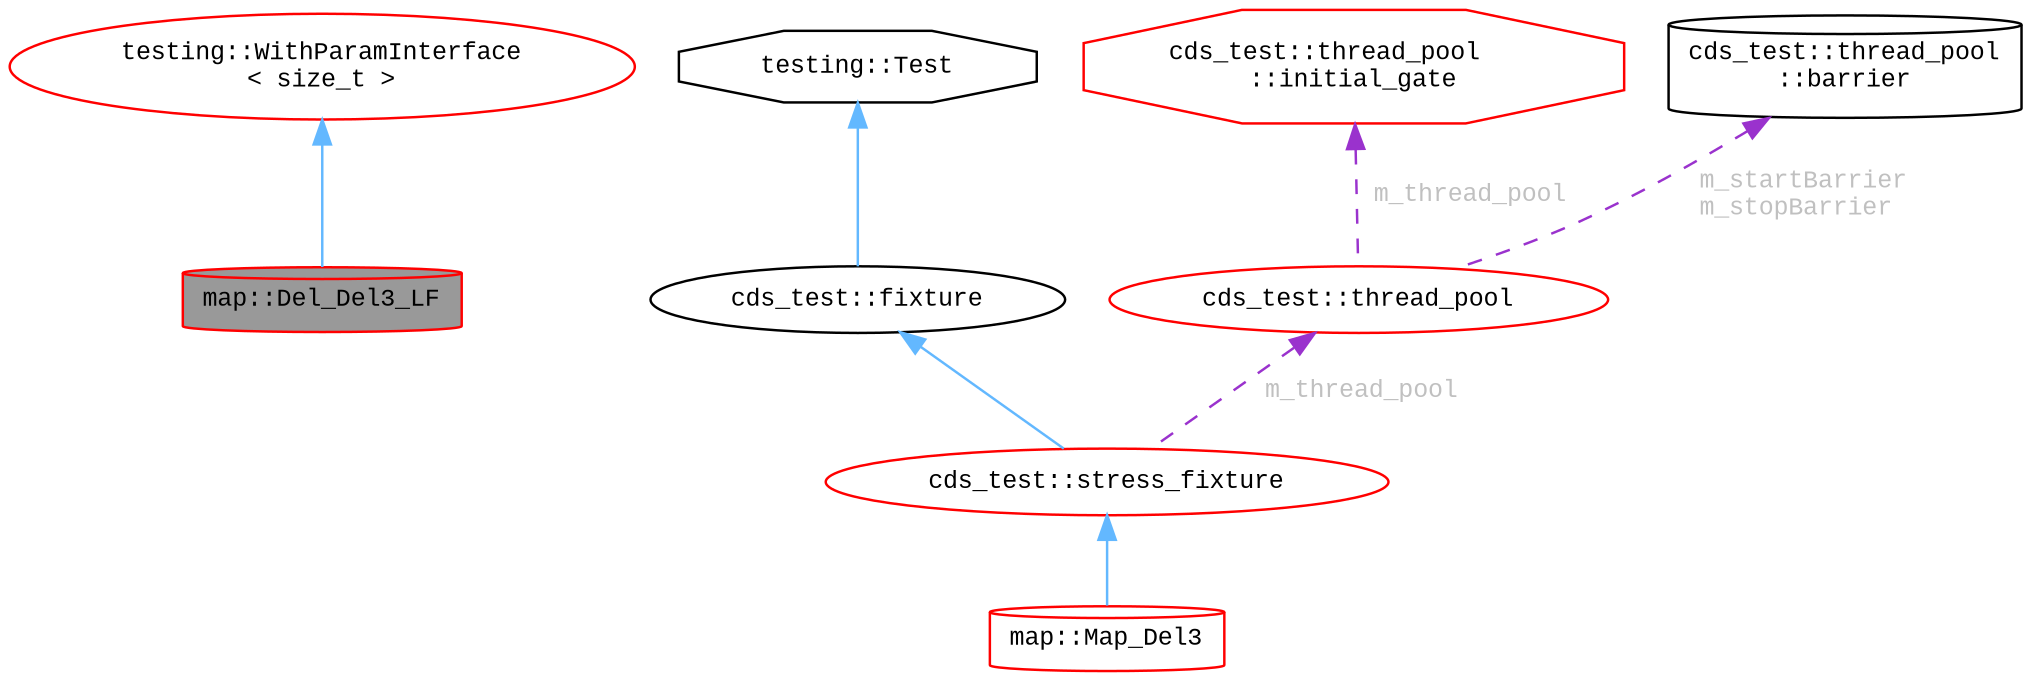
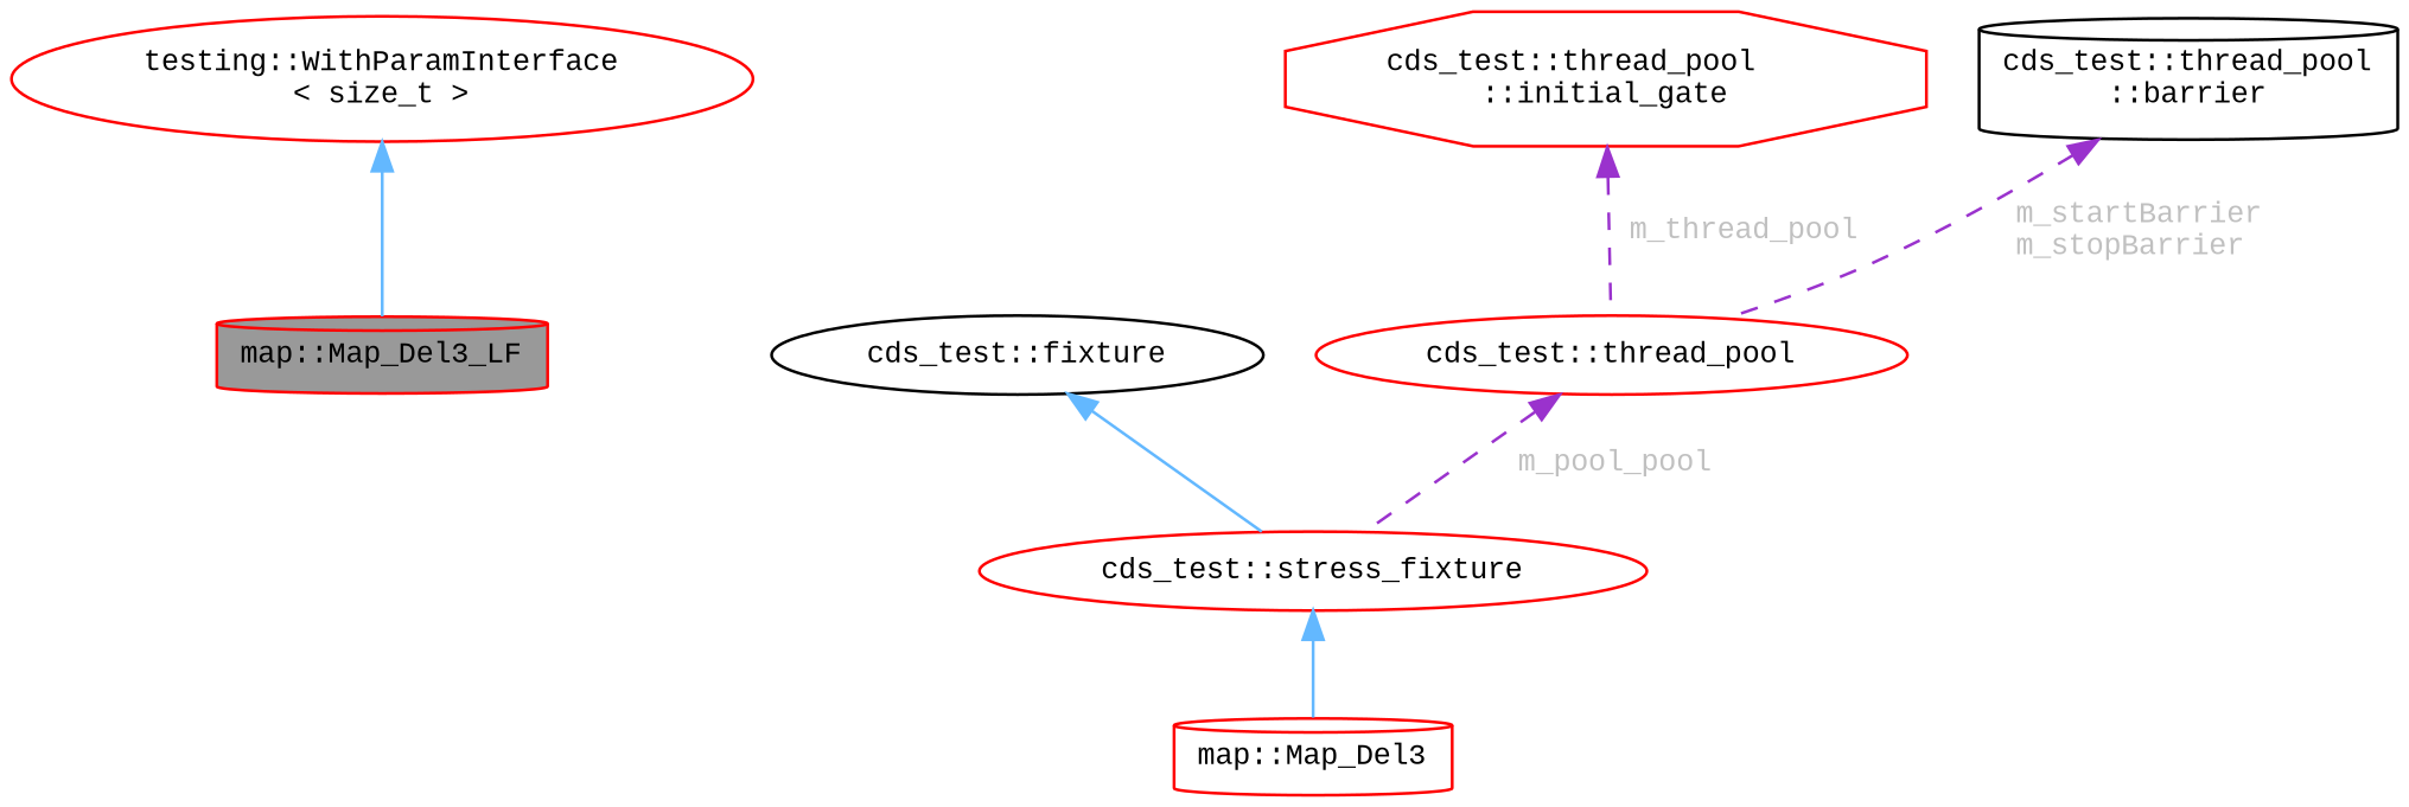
  digraph {
    fontname="Liberation Mono"
    node [color=red fillcolor=white fontname="Liberation Mono" fontsize=10 shape=ellipse style=filled]
    edge [color=steelblue1 dir=back fontname="Liberation Mono" fontsize=10 labelfontname=Helvetica labelfontsize=10 style=solid]
-   n1 [fillcolor=grey60 fontcolor=black height=0.2 label="map::Del_Del3_LF" shape=cylinder width=0.4]
+   n1 [fillcolor=grey60 fontcolor=black height=0.2 label="map::Map_Del3_LF" shape=cylinder width=0.4]
    n2 [height=0.2 label="map::Map_Del3" shape=cylinder width=0.4]
    n3 [height=0.2 label="cds_test::stress_fixture" width=0.4]
    n4 [color=black height=0.2 label="cds_test::fixture" width=0.4]
-   n5 [color=black height=0.2 label="testing::Test" shape=octagon width=0.4]
    n6 [height=0.2 label="cds_test::thread_pool" width=0.4]
    n7 [height=0.2 label="cds_test::thread_pool\l::initial_gate" shape=octagon width=0.4]
    n8 [color=black height=0.2 label="cds_test::thread_pool\l::barrier" shape=cylinder width=0.4]
    n9 [height=0.2 label="testing::WithParamInterface\l\< size_t \>" width=0.4]
    n3 -> n2
    n4 -> n3
-   n5 -> n4
-   n6 -> n3 [color=darkorchid3 fontcolor=grey label=" m_thread_pool" style=dashed]
+   n6 -> n3 [color=darkorchid3 fontcolor=grey label=" m_pool_pool" style=dashed]
    n7 -> n6 [color=darkorchid3 fontcolor=grey label=" m_thread_pool" style=dashed]
    n8 -> n6 [color=darkorchid3 fontcolor=grey label=" m_startBarrier\nm_stopBarrier" style=dashed]
    n9 -> n1
  }
